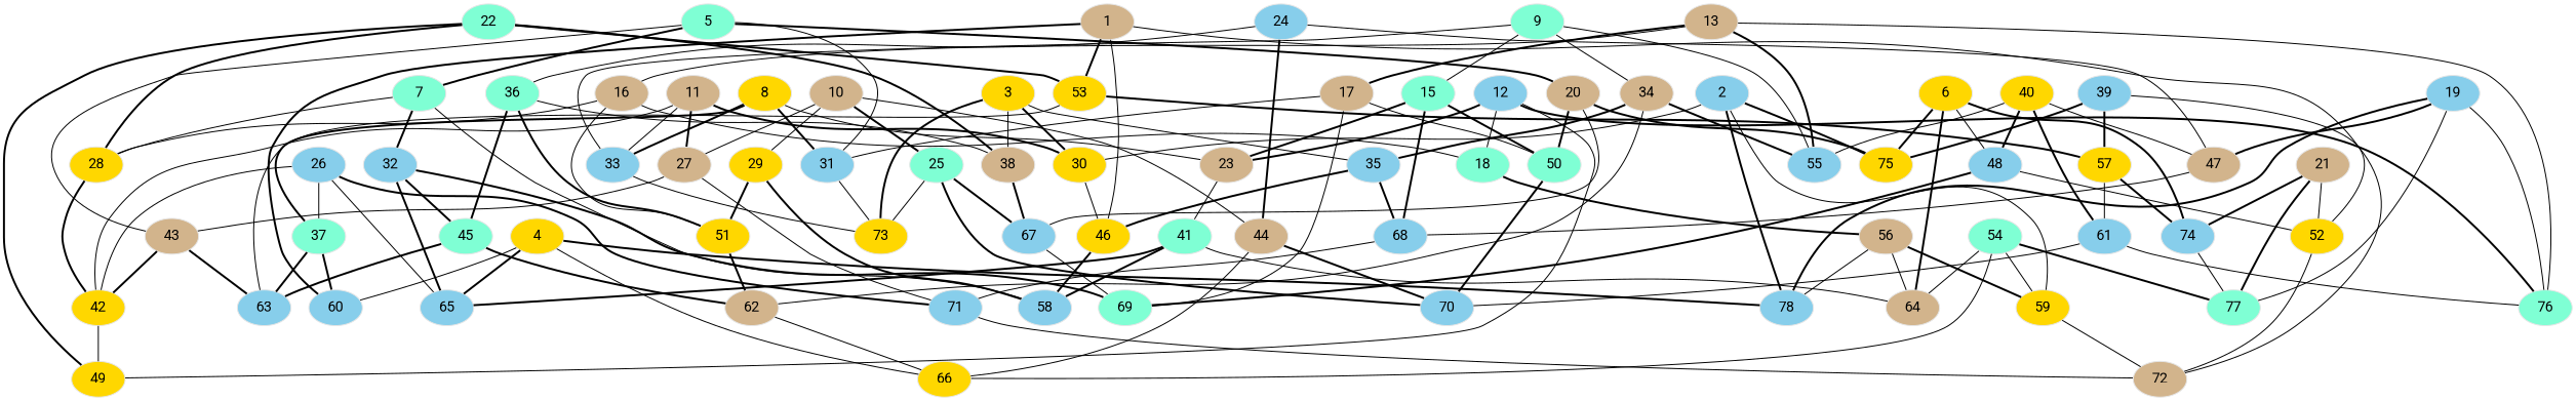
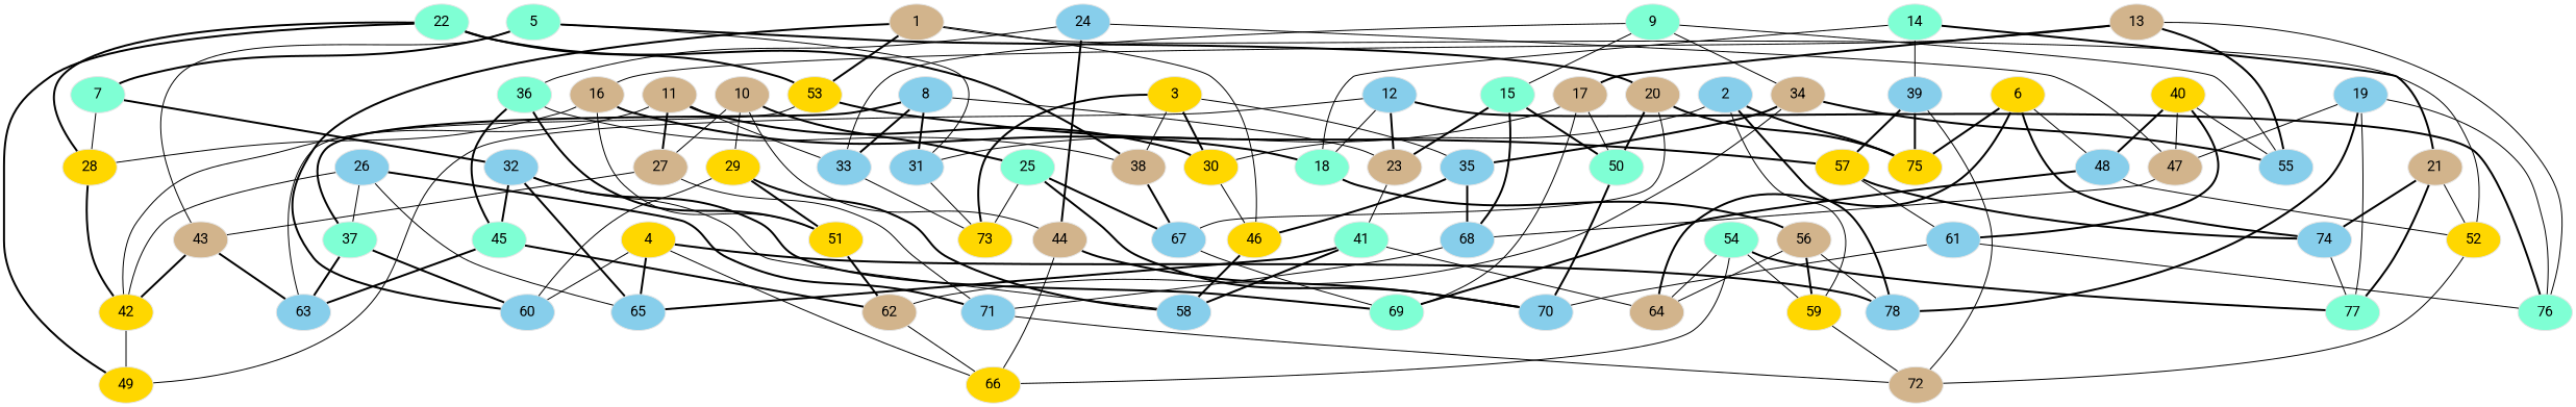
  graph {
    fontname=Roboto
    node [color=gray90 fillcolor=skyblue fontname=Roboto style=filled]
    edge [fontname=Roboto style=bold]
    1 [fillcolor=tan]
    46 [fillcolor=gold]
    52 [fillcolor=gold]
    53 [fillcolor=gold]
    60
    58
    72 [fillcolor=tan]
    63
    57 [fillcolor=gold]
    30 [fillcolor=gold]
    2
    59 [fillcolor=gold]
    75 [fillcolor=gold]
    78
    3 [fillcolor=gold]
    35
    38 [fillcolor=tan]
    73 [fillcolor=gold]
    68
    67
    4 [fillcolor=gold]
    65
    66 [fillcolor=gold]
    5 [fillcolor=aquamarine]
    7 [fillcolor=aquamarine]
    20 [fillcolor=tan]
    31
    43 [fillcolor=tan]
    28 [fillcolor=gold]
    32
    50 [fillcolor=aquamarine]
    42 [fillcolor=gold]
    6 [fillcolor=gold]
    48
    64 [fillcolor=tan]
    74
    69 [fillcolor=aquamarine]
    77 [fillcolor=aquamarine]
    45 [fillcolor=aquamarine]
-   8 [fillcolor=gold]
+   8
    23 [fillcolor=tan]
    33
    37 [fillcolor=aquamarine]
    41 [fillcolor=aquamarine]
    9 [fillcolor=aquamarine]
    15 [fillcolor=aquamarine]
    34 [fillcolor=tan]
    55
    62 [fillcolor=tan]
    10 [fillcolor=tan]
    25 [fillcolor=aquamarine]
    27 [fillcolor=tan]
    29 [fillcolor=gold]
    44 [fillcolor=tan]
    70
    71
    51 [fillcolor=gold]
    11 [fillcolor=tan]
    49 [fillcolor=gold]
    12
    18 [fillcolor=aquamarine]
    76 [fillcolor=aquamarine]
    56 [fillcolor=tan]
    13 [fillcolor=tan]
    16 [fillcolor=tan]
    17 [fillcolor=tan]
+   14 [fillcolor=aquamarine]
    21 [fillcolor=tan]
    39
    24
    47 [fillcolor=tan]
    36 [fillcolor=aquamarine]
    19
    22 [fillcolor=aquamarine]
    26
    61
    40 [fillcolor=gold]
    54 [fillcolor=aquamarine]
    1 -- 46 [style=solid]
    1 -- 52 [style=solid]
    1 -- 53
    1 -- 60
    46 -- 58
    52 -- 72 [style=solid]
    53 -- 63 [style=solid]
    53 -- 57
    57 -- 74
    57 -- 61 [style=solid]
    30 -- 46 [style=solid]
    2 -- 30 [style=solid]
    2 -- 59 [style=solid]
    2 -- 75
    2 -- 78
    59 -- 72 [style=solid]
    3 -- 30
    3 -- 35 [style=solid]
    3 -- 38 [style=solid]
    3 -- 73
    35 -- 46
    35 -- 68
    38 -- 67
    68 -- 71 [style=solid]
    67 -- 69 [style=solid]
    4 -- 60 [style=solid]
    4 -- 78
    4 -- 65
    4 -- 66 [style=solid]
    5 -- 7
    5 -- 20
    5 -- 31 [style=solid]
    5 -- 43 [style=solid]
-   7 -- 58 [style=solid]
+   32 -- 58 [style=solid]
    7 -- 28 [style=solid]
    7 -- 32
    20 -- 75
    20 -- 67 [style=solid]
    20 -- 50
    31 -- 73 [style=solid]
    43 -- 63
    43 -- 42
    28 -- 42
    32 -- 65
    32 -- 69
    32 -- 45
    50 -- 70
    42 -- 49 [style=solid]
    6 -- 75
    6 -- 48 [style=solid]
    6 -- 64
    6 -- 74
    48 -- 52 [style=solid]
    48 -- 69
    74 -- 77 [style=solid]
    45 -- 63
    45 -- 62
    8 -- 31
    8 -- 23 [style=solid]
    8 -- 33
    8 -- 37
    23 -- 41 [style=solid]
    33 -- 73 [style=solid]
    37 -- 60
    37 -- 63
    41 -- 58
    41 -- 65
    41 -- 64 [style=solid]
    9 -- 33 [style=solid]
    9 -- 15 [style=solid]
    9 -- 34 [style=solid]
    9 -- 55 [style=solid]
    15 -- 68
    15 -- 50
    15 -- 23
    34 -- 35
    34 -- 55
    34 -- 62 [style=solid]
    62 -- 66 [style=solid]
    10 -- 25
    10 -- 27 [style=solid]
    10 -- 29 [style=solid]
    10 -- 44 [style=solid]
    25 -- 73 [style=solid]
    25 -- 67
    25 -- 70
    27 -- 43 [style=solid]
    27 -- 71 [style=solid]
+   29 -- 60 [style=solid]
    29 -- 58
    29 -- 51
    44 -- 66 [style=solid]
    44 -- 70
    71 -- 72 [style=solid]
    51 -- 62
    11 -- 30
    11 -- 42 [style=solid]
    11 -- 33 [style=solid]
    11 -- 27
    12 -- 23
    12 -- 49 [style=solid]
    12 -- 18 [style=solid]
    12 -- 76
    18 -- 56
    56 -- 59
    56 -- 78 [style=solid]
    56 -- 64 [style=solid]
    13 -- 55
    13 -- 76 [style=solid]
    13 -- 16 [style=solid]
    13 -- 17
    16 -- 28 [style=solid]
    16 -- 51 [style=solid]
-   16 -- 18 [style=solid]
+   16 -- 18
    17 -- 31 [style=solid]
    17 -- 50 [style=solid]
    17 -- 69 [style=solid]
+   14 -- 18 [style=solid]
+   14 -- 21
+   14 -- 39 [style=solid]
    21 -- 52 [style=solid]
    21 -- 74
    21 -- 77
    39 -- 72 [style=solid]
    39 -- 57
    39 -- 75
    24 -- 44
    24 -- 47 [style=solid]
    24 -- 36 [style=solid]
    47 -- 68 [style=solid]
    36 -- 38 [style=solid]
    36 -- 45
    36 -- 51
    19 -- 78
    19 -- 77 [style=solid]
    19 -- 76 [style=solid]
-   19 -- 47
+   19 -- 47 [style=solid]
    22 -- 53
    22 -- 38
    22 -- 28
    22 -- 49
    26 -- 65 [style=solid]
    26 -- 42 [style=solid]
    26 -- 37 [style=solid]
    26 -- 71
    61 -- 70 [style=solid]
    61 -- 76 [style=solid]
    40 -- 48
    40 -- 55 [style=solid]
    40 -- 47 [style=solid]
    40 -- 61
    54 -- 59 [style=solid]
    54 -- 66 [style=solid]
    54 -- 64 [style=solid]
    54 -- 77
  }
